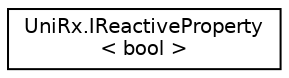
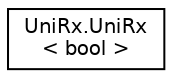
  digraph {
    rankdir=LR
-   n1 [color=black fillcolor=white fontname=Helvetica fontsize=10 height=0.2 label="UniRx.IReactiveProperty\l\< bool \>" shape=record style=filled width=0.4]
+   n1 [color=black fillcolor=white fontname=Helvetica fontsize=10 height=0.2 label="UniRx.UniRx\l\< bool \>" shape=record style=filled width=0.4]
  }
